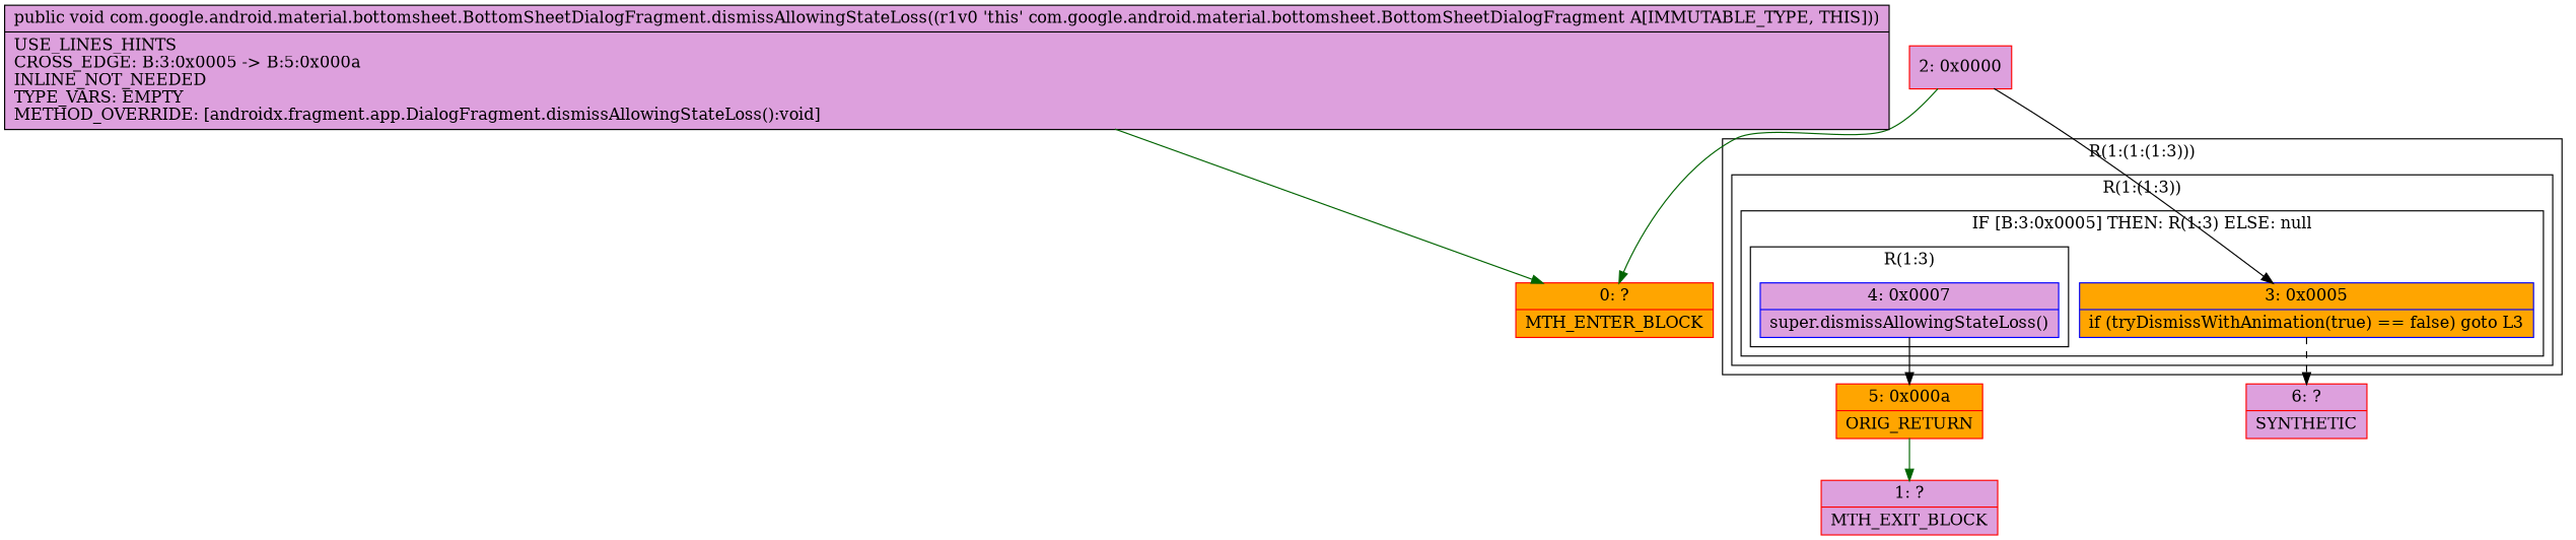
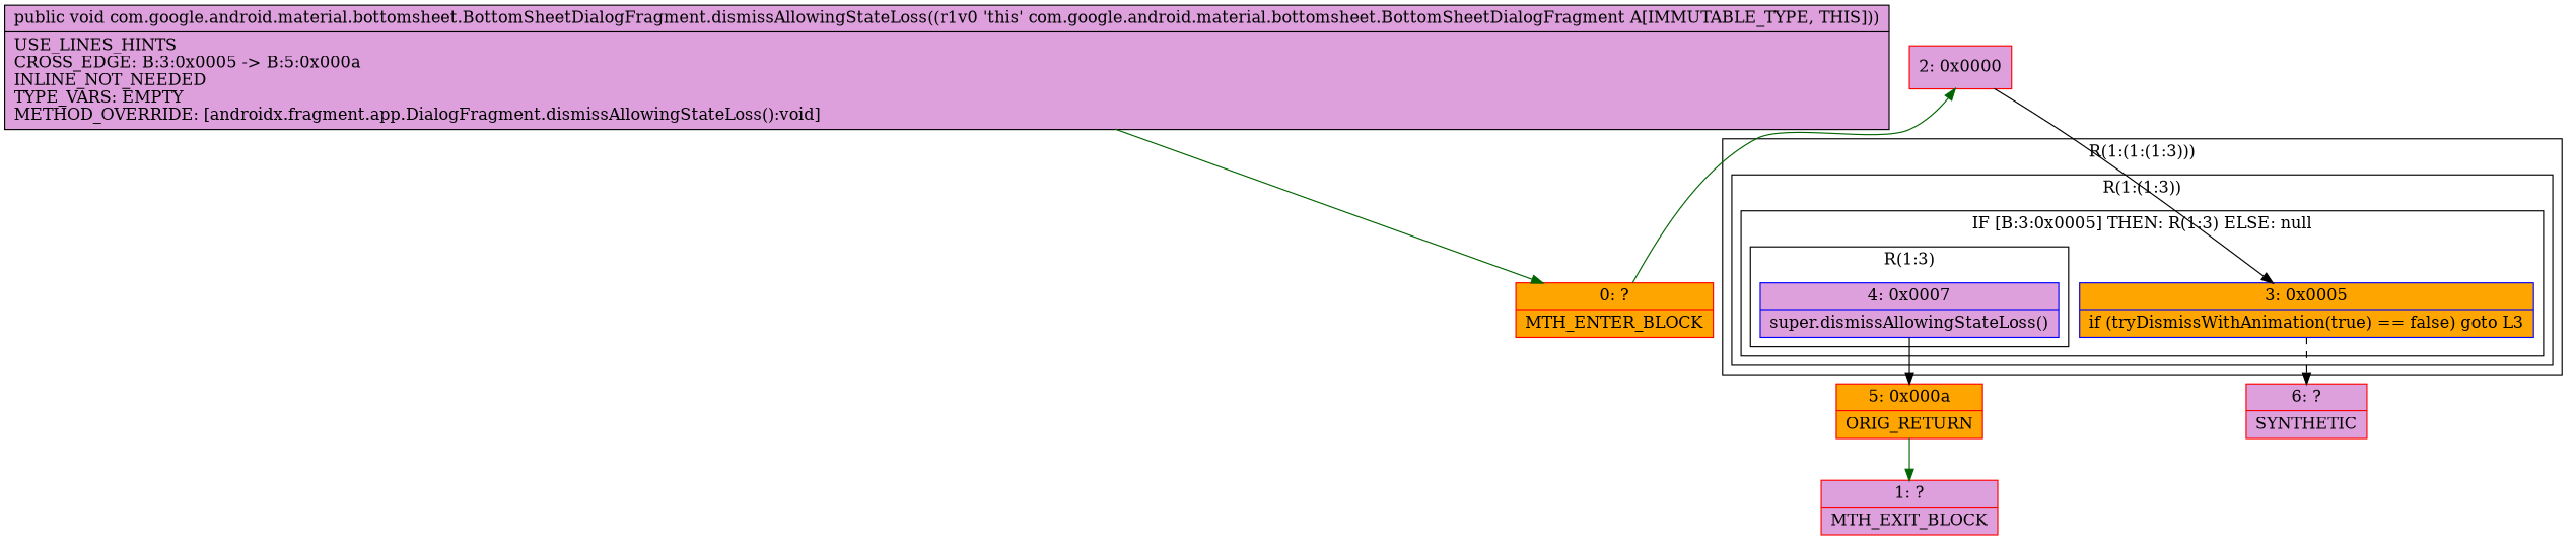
  digraph {
    node [color=red fillcolor=plum shape=record style=filled]
    edge [color=black]
    n1 [color=blue label="{4\:\ 0x0007|super.dismissAllowingStateLoss()\l}"]
    n2 [color=blue fillcolor=orange label="{3\:\ 0x0005|if (tryDismissWithAnimation(true) == false) goto L3\l}"]
    n3 [fillcolor=orange label="{5\:\ 0x000a|ORIG_RETURN\l}"]
    n4 [label="{6\:\ ?|SYNTHETIC\l}"]
    n5 [label="{1\:\ ?|MTH_EXIT_BLOCK\l}"]
    n6 [fillcolor=orange label="{0\:\ ?|MTH_ENTER_BLOCK\l}"]
    n7 [label="{2\:\ 0x0000}"]
    n8 [label="{public void com.google.android.material.bottomsheet.BottomSheetDialogFragment.dismissAllowingStateLoss((r1v0 'this' com.google.android.material.bottomsheet.BottomSheetDialogFragment A[IMMUTABLE_TYPE, THIS]))  | USE_LINES_HINTS\lCROSS_EDGE: B:3:0x0005 \-\> B:5:0x000a\lINLINE_NOT_NEEDED\lTYPE_VARS: EMPTY\lMETHOD_OVERRIDE: [androidx.fragment.app.DialogFragment.dismissAllowingStateLoss():void]\l}" color=""]
    subgraph cluster_1 {
      label="R(1:(1:(1:3)))"
      subgraph cluster_2 {
        label="R(1:(1:3))"
        subgraph cluster_3 {
          label="IF [B:3:0x0005] THEN: R(1:3) ELSE: null"
          n2
          subgraph cluster_4 {
            label="R(1:3)"
            n1
          }
        }
      }
    }
    n1 -> n3
    n2 -> n4 [style=dashed]
    n3 -> n5 [color=darkgreen]
-   n7 -> n6 [color=darkgreen]
+   n6 -> n7 [color=darkgreen]
    n7 -> n2
    n8 -> n6 [color=darkgreen]
  }
